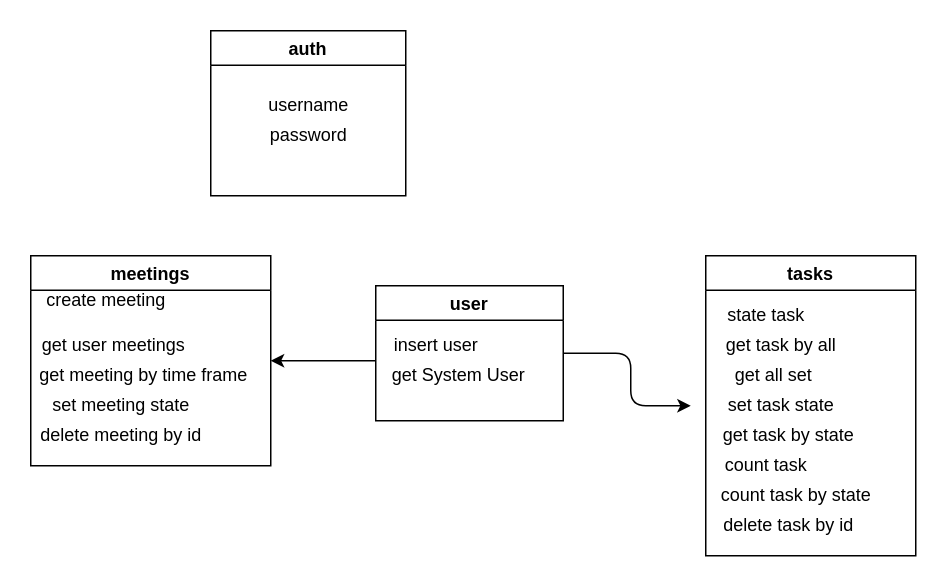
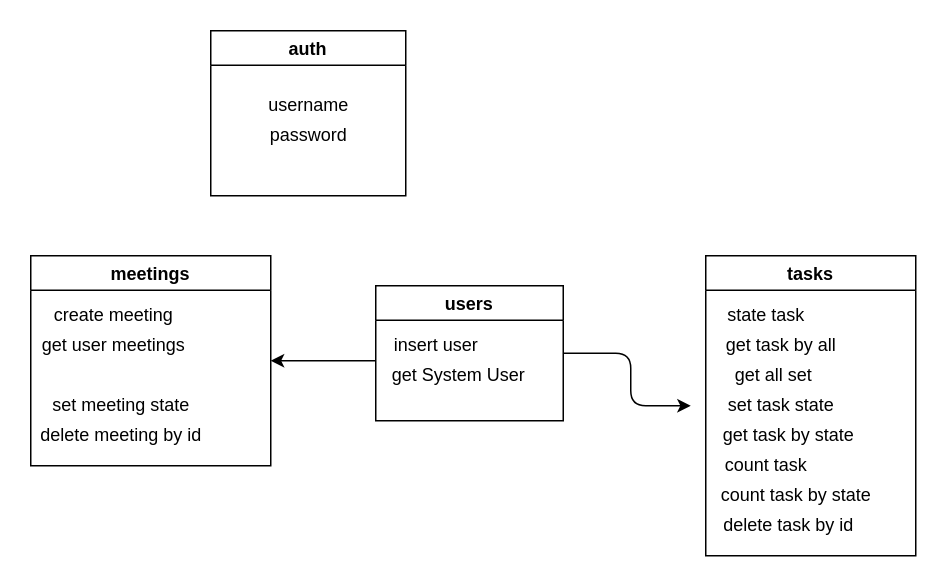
  <mxCell id="0" />
  <mxCell id="1" parent="0" />
  <mxCell id="2" value="auth" style="swimlane;" vertex="1" parent="1"><mxGeometry x="140" y="20" width="130" height="110" as="geometry" /></mxCell>
  <mxCell id="3" value="password" style="text;html=1;align=center;verticalAlign=middle;resizable=0;points=[];autosize=1;strokeColor=none;" vertex="1" parent="2"><mxGeometry x="30" y="60" width="70" height="20" as="geometry" /></mxCell>
  <mxCell id="4" value="username" style="text;html=1;align=center;verticalAlign=middle;resizable=0;points=[];autosize=1;strokeColor=none;" vertex="1" parent="2"><mxGeometry x="30" y="40" width="70" height="20" as="geometry" /></mxCell>
  <mxCell id="5" value="tasks" style="swimlane;startSize=23;" vertex="1" parent="1"><mxGeometry x="470" y="170" width="140" height="200" as="geometry" /></mxCell>
  <mxCell id="6" value="get task by all" style="text;html=1;align=center;verticalAlign=middle;resizable=0;points=[];autosize=1;strokeColor=none;" vertex="1" parent="5"><mxGeometry y="50" width="100" height="20" as="geometry" /></mxCell>
  <mxCell id="7" value="get all set" style="text;html=1;align=center;verticalAlign=middle;resizable=0;points=[];autosize=1;strokeColor=none;" vertex="1" parent="5"><mxGeometry x="5" y="70" width="80" height="20" as="geometry" /></mxCell>
  <mxCell id="8" value="count task by state" style="text;html=1;align=center;verticalAlign=middle;resizable=0;points=[];autosize=1;strokeColor=none;" vertex="1" parent="5"><mxGeometry y="150" width="120" height="20" as="geometry" /></mxCell>
  <mxCell id="9" value="count task" style="text;html=1;align=center;verticalAlign=middle;resizable=0;points=[];autosize=1;strokeColor=none;" vertex="1" parent="5"><mxGeometry x="5" y="130" width="70" height="20" as="geometry" /></mxCell>
  <mxCell id="10" value="get task by state" style="text;html=1;align=center;verticalAlign=middle;resizable=0;points=[];autosize=1;strokeColor=none;" vertex="1" parent="5"><mxGeometry x="5" y="110" width="100" height="20" as="geometry" /></mxCell>
  <mxCell id="11" value="delete task by id" style="text;html=1;align=center;verticalAlign=middle;resizable=0;points=[];autosize=1;strokeColor=none;" vertex="1" parent="5"><mxGeometry x="5" y="170" width="100" height="20" as="geometry" /></mxCell>
  <mxCell id="12" value="state task" style="text;html=1;align=center;verticalAlign=middle;resizable=0;points=[];autosize=1;strokeColor=none;" vertex="1" parent="5"><mxGeometry x="5" y="30" width="70" height="20" as="geometry" /></mxCell>
  <mxCell id="13" value="set task state" style="text;html=1;align=center;verticalAlign=middle;resizable=0;points=[];autosize=1;strokeColor=none;" vertex="1" parent="5"><mxGeometry x="5" y="90" width="90" height="20" as="geometry" /></mxCell>
  <mxCell id="14" value="meetings" style="swimlane;" vertex="1" parent="1"><mxGeometry x="20" y="170" width="160" height="140" as="geometry" /></mxCell>
- <mxCell id="15" value="get meeting by time frame" style="text;html=1;align=center;verticalAlign=middle;resizable=0;points=[];autosize=1;strokeColor=none;" vertex="1" parent="14"><mxGeometry y="70" width="150" height="20" as="geometry" /></mxCell>
  <mxCell id="16" value="get user meetings" style="text;html=1;align=center;verticalAlign=middle;resizable=0;points=[];autosize=1;strokeColor=none;" vertex="1" parent="14"><mxGeometry y="50" width="110" height="20" as="geometry" /></mxCell>
  <mxCell id="17" value="delete meeting by id" style="text;html=1;align=center;verticalAlign=middle;resizable=0;points=[];autosize=1;strokeColor=none;" vertex="1" parent="14"><mxGeometry y="110" width="120" height="20" as="geometry" /></mxCell>
- <mxCell id="18" value="create meeting" style="text;html=1;align=center;verticalAlign=middle;resizable=0;points=[];autosize=1;strokeColor=none;" vertex="1" parent="14"><mxGeometry x="5" y="20" width="90" height="20" as="geometry" /></mxCell>
+ <mxCell id="18" value="create meeting" style="text;html=1;align=center;verticalAlign=middle;resizable=0;points=[];autosize=1;strokeColor=none;" vertex="1" parent="14"><mxGeometry x="10" y="30" width="90" height="20" as="geometry" /></mxCell>
  <mxCell id="19" value="set meeting state" style="text;html=1;align=center;verticalAlign=middle;resizable=0;points=[];autosize=1;strokeColor=none;" vertex="1" parent="14"><mxGeometry x="5" y="90" width="110" height="20" as="geometry" /></mxCell>
- <mxCell id="20" value="user" style="swimlane;" vertex="1" parent="1"><mxGeometry x="250" y="190" width="125" height="90" as="geometry" /></mxCell>
+ <mxCell id="20" value="users" style="swimlane;" vertex="1" parent="1"><mxGeometry x="250" y="190" width="125" height="90" as="geometry" /></mxCell>
  <mxCell id="21" value="insert user" style="text;html=1;align=center;verticalAlign=middle;resizable=0;points=[];autosize=1;strokeColor=none;" vertex="1" parent="20"><mxGeometry x="5" y="30" width="70" height="20" as="geometry" /></mxCell>
  <mxCell id="22" value="get System User" style="text;html=1;align=center;verticalAlign=middle;resizable=0;points=[];autosize=1;strokeColor=none;" vertex="1" parent="20"><mxGeometry x="5" y="50" width="100" height="20" as="geometry" /></mxCell>
  <mxCell id="23" value="" style="endArrow=classic;html=1;entryX=1;entryY=0.5;entryDx=0;entryDy=0;" edge="1" parent="1" target="14"><mxGeometry width="50" height="50" relative="1" as="geometry"><mxPoint x="250" y="240" as="sourcePoint" /><mxPoint x="310" y="160" as="targetPoint" /><Array as="points" /></mxGeometry></mxCell>
  <mxCell id="24" value="" style="endArrow=classic;html=1;exitX=1;exitY=0.5;exitDx=0;exitDy=0;" edge="1" parent="1" source="20"><mxGeometry width="50" height="50" relative="1" as="geometry"><mxPoint x="410" y="360" as="sourcePoint" /><mxPoint x="460" y="270" as="targetPoint" /><Array as="points"><mxPoint x="420" y="235" /><mxPoint x="420" y="270" /></Array></mxGeometry></mxCell>
